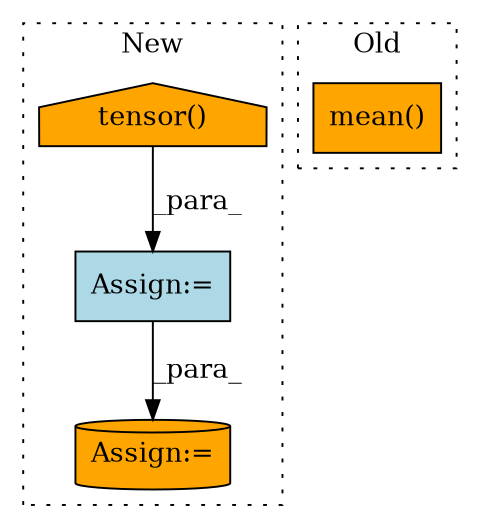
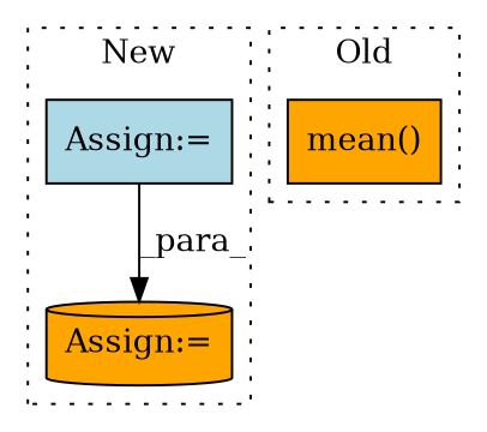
  digraph {
    node [a=75 l=3 shape=box style=filled fillcolor=orange]
-   n1 [l="13,1" label="tensor()" s="1707,1726" shape=house]
    n2 [a=68 label="Assign:=" s=2637 shape=cylinder]
    n3 [a=68 label="Assign:=" s=1704 fillcolor=lightblue]
    n4 [l=17 label="mean()" s=2101]
    subgraph cluster_1 {
      label=New
      style=dotted
-     n1
      n2
      n3
    }
    subgraph cluster_2 {
      label=Old
      style=dotted
      n4
    }
-   n1 -> n3 [label=_para_]
    n3 -> n2 [label=_para_]
  }
